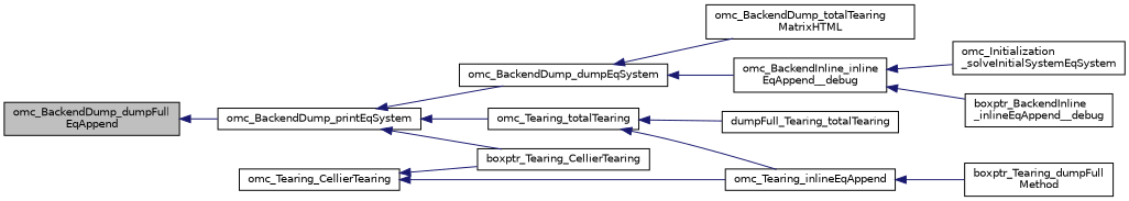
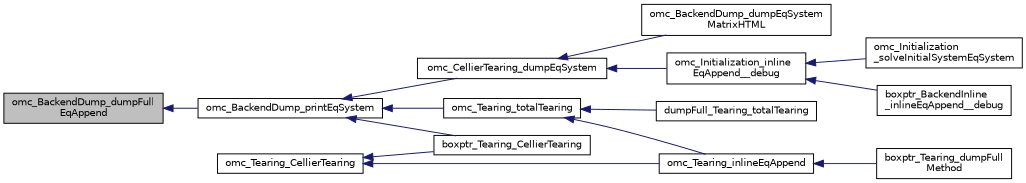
  digraph {
    rankdir=LR
    node [color=black fillcolor=white fontname=Helvetica fontsize=10 shape=record style=filled]
    edge [color=midnightblue dir=back fontname=Helvetica fontsize=10 labelfontname=Helvetica labelfontsize=10 style=solid]
    n1 [fillcolor=grey75 fontcolor=black height=0.2 label="omc_BackendDump_dumpFull\lEqAppend" width=0.4]
    n2 [height=0.2 label=omc_BackendDump_printEqSystem width=0.4]
-   n3 [height=0.2 label=omc_BackendDump_dumpEqSystem width=0.4]
+   n3 [height=0.2 label=omc_CellierTearing_dumpEqSystem width=0.4]
    n4 [height=0.2 label=omc_Tearing_totalTearing width=0.4]
    n5 [height=0.2 label=boxptr_Tearing_CellierTearing width=0.4]
-   n6 [height=0.2 label="omc_BackendDump_totalTearing\lMatrixHTML" width=0.4]
-   n7 [height=0.2 label="omc_BackendInline_inline\lEqAppend__debug" width=0.4]
+   n6 [height=0.2 label="omc_BackendDump_dumpEqSystem\lMatrixHTML" width=0.4]
+   n7 [height=0.2 label="omc_Initialization_inline\lEqAppend__debug" width=0.4]
    n8 [height=0.2 label=dumpFull_Tearing_totalTearing width=0.4]
    n9 [height=0.2 label=omc_Tearing_inlineEqAppend width=0.4]
    n10 [height=0.2 label=omc_Tearing_CellierTearing width=0.4]
    n11 [height=0.2 label="omc_Initialization\l_solveInitialSystemEqSystem" width=0.4]
    n12 [height=0.2 label="boxptr_BackendInline\l_inlineEqAppend__debug" width=0.4]
    n13 [height=0.2 label="boxptr_Tearing_dumpFull\lMethod" width=0.4]
    n1 -> n2
    n2 -> n3
    n2 -> n4
    n2 -> n5
    n3 -> n6
    n3 -> n7
    n4 -> n8
    n4 -> n9
    n7 -> n11
    n7 -> n12
    n9 -> n13
    n10 -> n5
    n10 -> n9
  }
